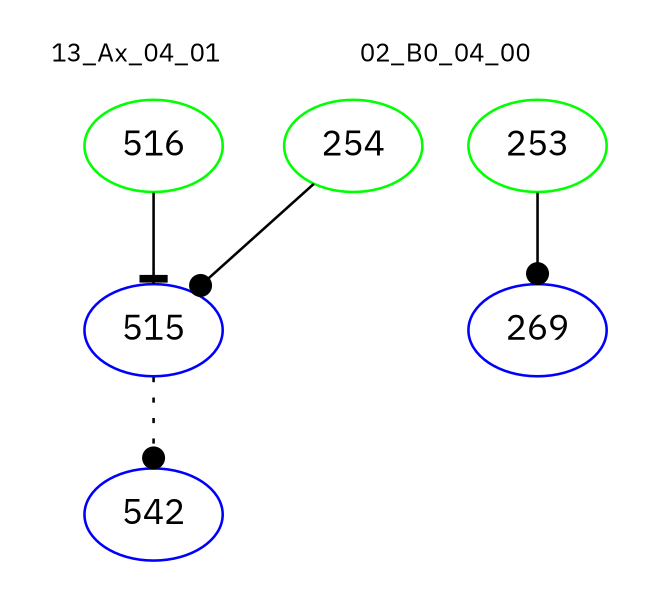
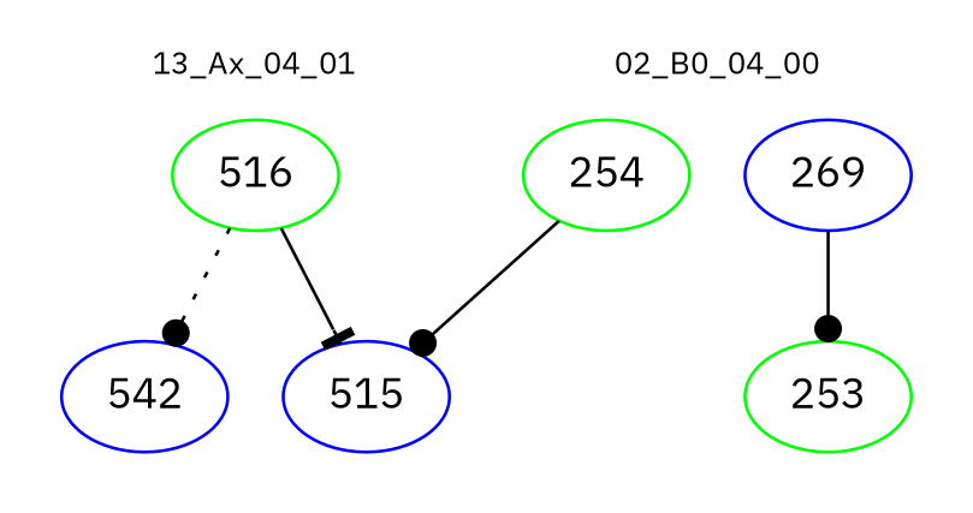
  digraph {
    fontname="IBM Plex Sans"
    node [color=green fontname="IBM Plex Sans"]
    edge [arrowhead=dot color=black fontname="IBM Plex Sans" style=solid]
    n1 [label=516]
    n2 [color=blue label=515]
    n3 [color=blue label=542]
    n4 [label=254]
    n5 [label=253]
    n6 [color=blue label=269]
    subgraph cluster_1 {
      color=white
      fontsize=10
      label="13_Ax_04_01"
      n1
      n2
      n3
    }
    subgraph cluster_2 {
      color=white
      fontsize=10
      label="02_B0_04_00"
      n4
      n5
      n6
    }
    n1 -> n2 [arrowhead=tee]
-   n2 -> n3 [style=dotted]
+   n1 -> n3 [style=dotted]
    n4 -> n2
-   n5 -> n6
+   n6 -> n5
  }
